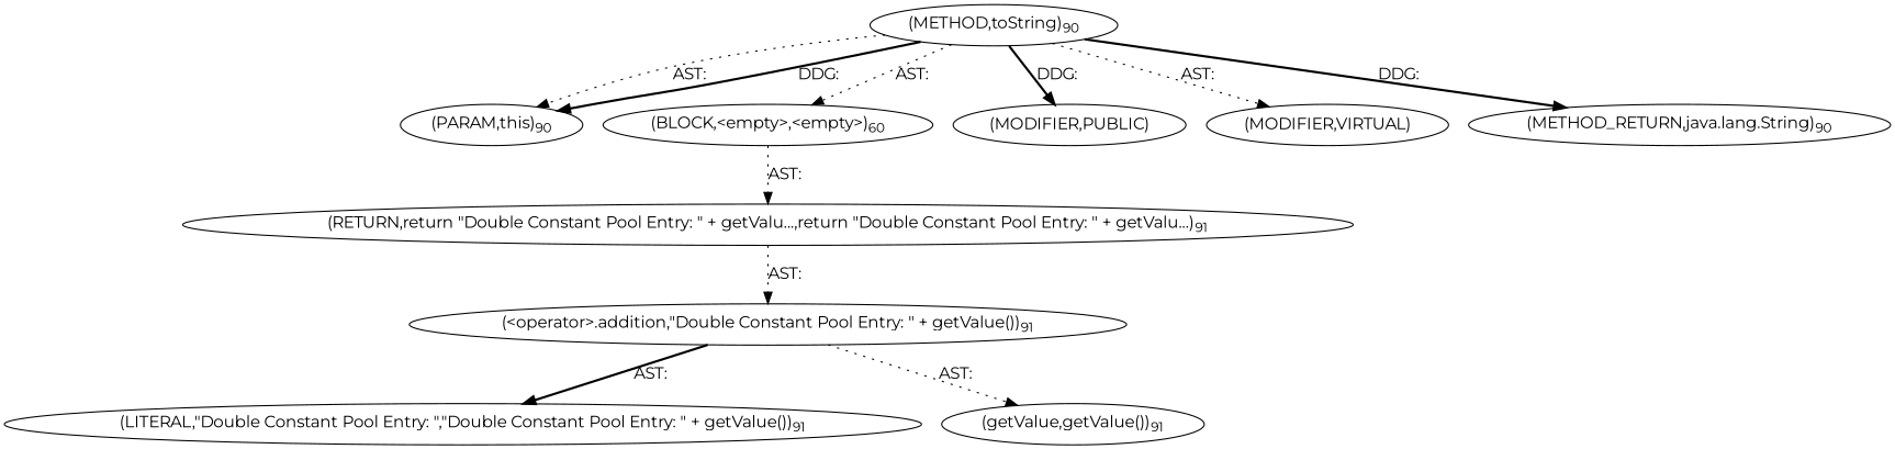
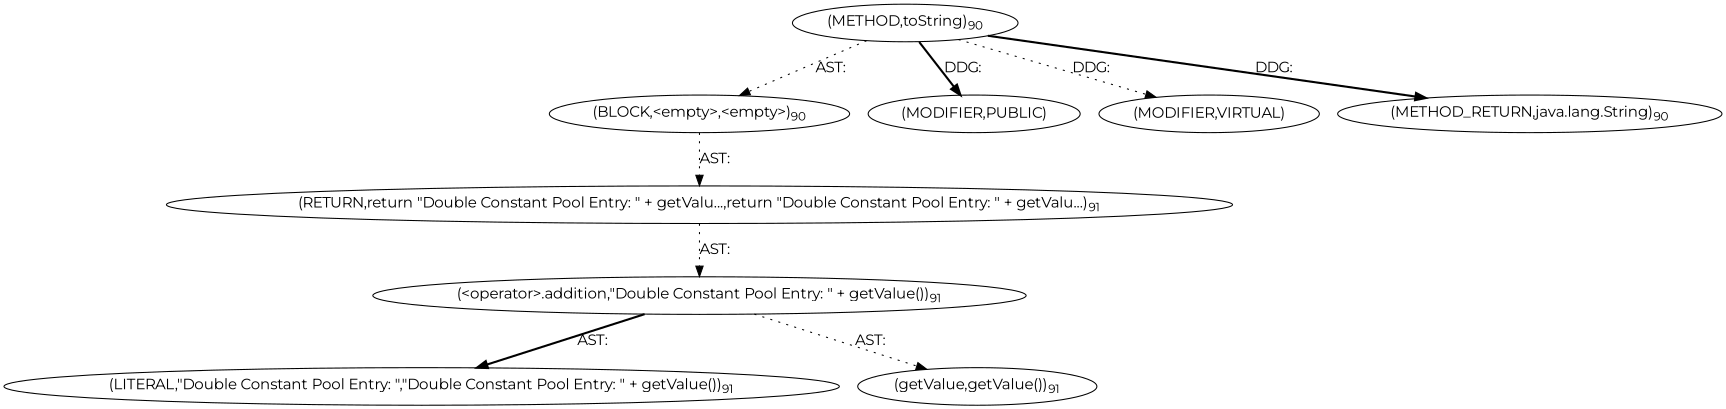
  digraph {
    fontname=Montserrat
    node [fontname=Montserrat]
    edge [fontname=Montserrat style=dotted]
    n1 [label=<(METHOD,toString)<SUB>90</SUB>>]
-   n2 [label=<(PARAM,this)<SUB>90</SUB>>]
-   n3 [label=<(BLOCK,&lt;empty&gt;,&lt;empty&gt;)<SUB>60</SUB>>]
+   n3 [label=<(BLOCK,&lt;empty&gt;,&lt;empty&gt;)<SUB>90</SUB>>]
    n4 [label=<(MODIFIER,PUBLIC)>]
    n5 [label=<(MODIFIER,VIRTUAL)>]
    n6 [label=<(METHOD_RETURN,java.lang.String)<SUB>90</SUB>>]
    n7 [label=<(RETURN,return &quot;Double Constant Pool Entry: &quot; + getValu...,return &quot;Double Constant Pool Entry: &quot; + getValu...)<SUB>91</SUB>>]
    n8 [label=<(&lt;operator&gt;.addition,&quot;Double Constant Pool Entry: &quot; + getValue())<SUB>91</SUB>>]
    n9 [label=<(LITERAL,&quot;Double Constant Pool Entry: &quot;,&quot;Double Constant Pool Entry: &quot; + getValue())<SUB>91</SUB>>]
    n10 [label=<(getValue,getValue())<SUB>91</SUB>>]
-   n1 -> n2 [label="AST: "]
-   n1 -> n2 [label="DDG: " style=bold]
    n1 -> n3 [label="AST: "]
    n1 -> n4 [label="DDG: " style=bold]
-   n1 -> n5 [label="AST: "]
+   n1 -> n5 [label="DDG: "]
    n1 -> n6 [label="DDG: " style=bold]
    n3 -> n7 [label="AST: "]
    n7 -> n8 [label="AST: "]
    n8 -> n9 [label="AST: " style=bold]
    n8 -> n10 [label="AST: "]
  }
